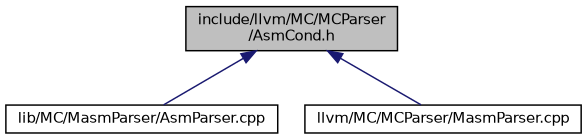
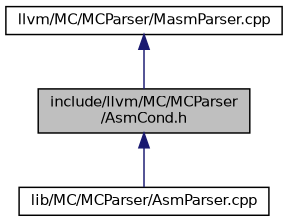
  digraph {
    node [color=black fontname=Helvetica fontsize=10 shape=record]
    edge [color=midnightblue dir=back fontname=Helvetica fontsize=10 labelfontname=Helvetica labelfontsize=10 style=solid]
    n1 [fillcolor=grey75 fontcolor=black height=0.2 label="include/llvm/MC/MCParser\l/AsmCond.h" style=filled width=0.4]
-   n2 [height=0.2 label="lib/MC/MasmParser/AsmParser.cpp" width=0.4]
+   n2 [height=0.2 label="lib/MC/MCParser/AsmParser.cpp" width=0.4]
    n3 [height=0.2 label="llvm/MC/MCParser/MasmParser.cpp" width=0.4]
    n1 -> n2
-   n1 -> n3
+   n3 -> n1
  }
